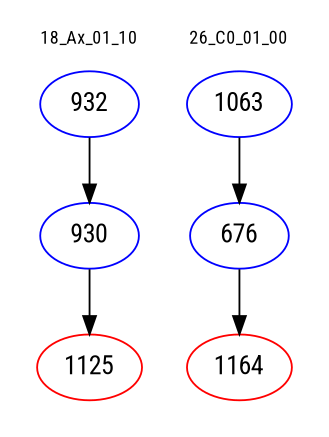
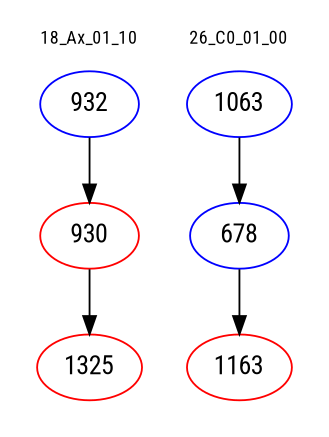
  digraph {
    fontname="Roboto Condensed"
    node [color=blue fontname="Roboto Condensed"]
    edge [color=black fontname="Roboto Condensed"]
    n1 [label=932]
-   n2 [label=930]
-   n3 [color=red label=1125]
+   n2 [color=red label=930]
+   n3 [color=red label=1325]
    n4 [label=1063]
-   n5 [label=676]
-   n6 [color=red label=1164]
+   n5 [label=678]
+   n6 [color=red label=1163]
    subgraph cluster_1 {
      color=white
      fontsize=10
      label="18_Ax_01_10"
      n1
      n2
      n3
    }
    subgraph cluster_2 {
      color=white
      fontsize=10
      label="26_C0_01_00"
      n4
      n5
      n6
    }
    n1 -> n2
    n2 -> n3
    n4 -> n5
    n5 -> n6
  }
